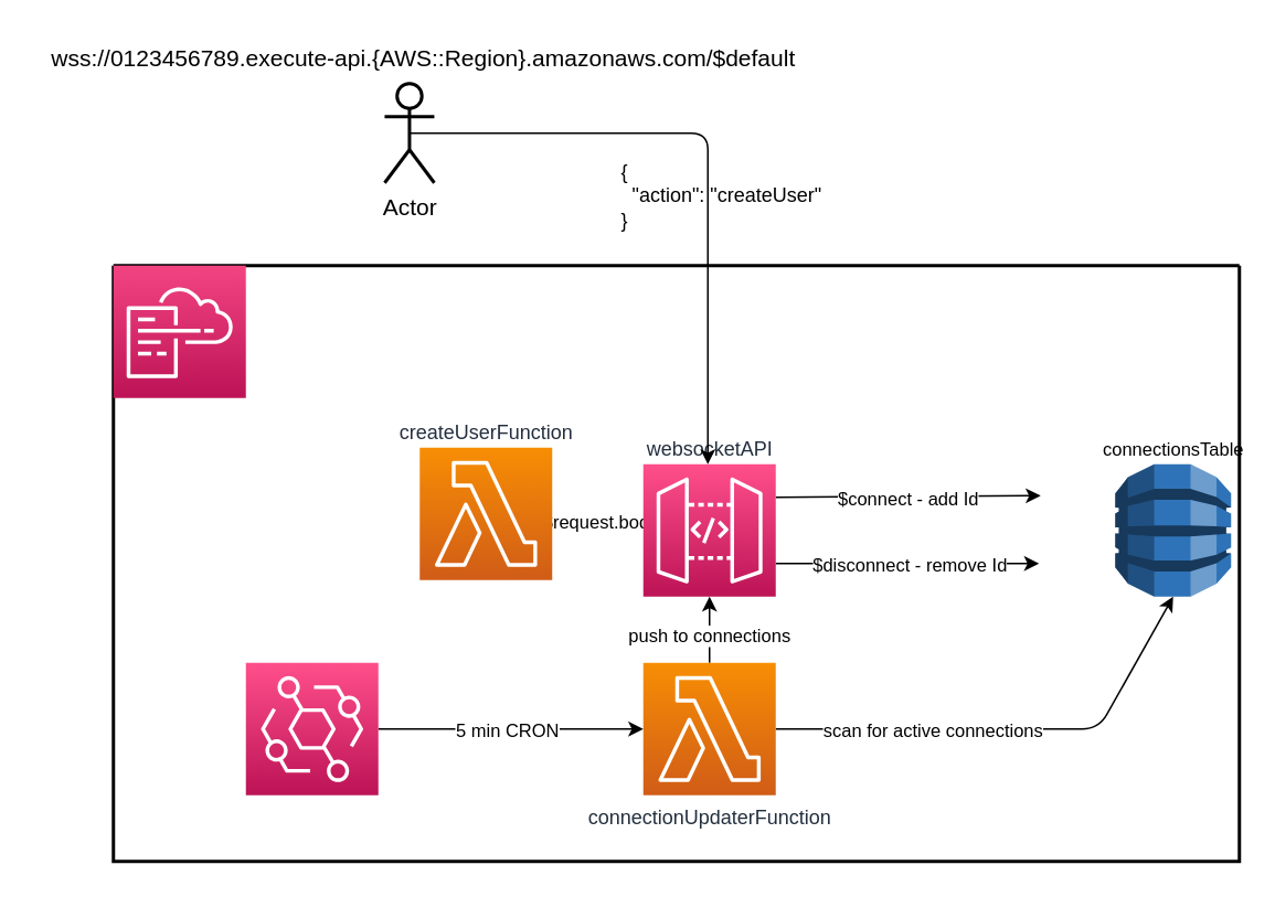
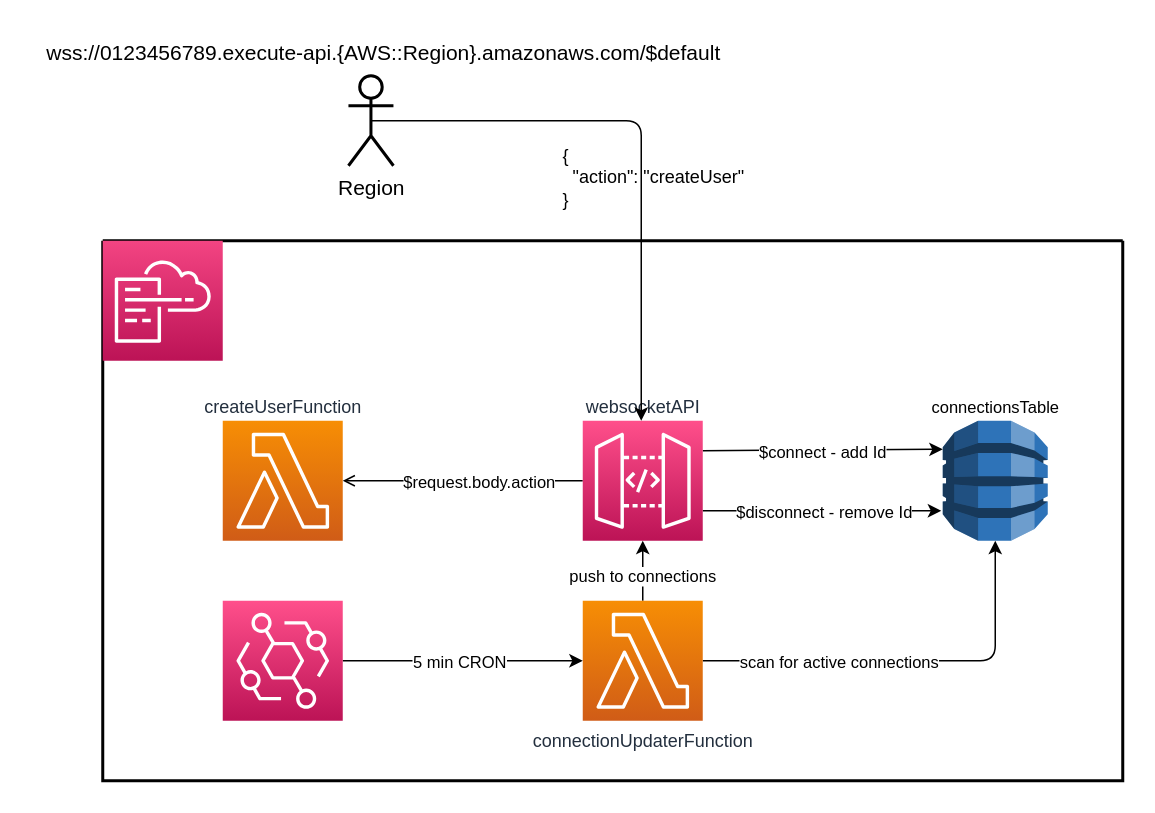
  <mxCell id="0" />
  <mxCell id="1" parent="0" />
  <mxCell id="2" value="" style="swimlane;startSize=0;strokeWidth=2;" parent="1" vertex="1"><mxGeometry x="68" y="160" width="680" height="360" as="geometry" /></mxCell>
  <mxCell id="3" value="" style="sketch=0;points=[[0,0,0],[0.25,0,0],[0.5,0,0],[0.75,0,0],[1,0,0],[0,1,0],[0.25,1,0],[0.5,1,0],[0.75,1,0],[1,1,0],[0,0.25,0],[0,0.5,0],[0,0.75,0],[1,0.25,0],[1,0.5,0],[1,0.75,0]];points=[[0,0,0],[0.25,0,0],[0.5,0,0],[0.75,0,0],[1,0,0],[0,1,0],[0.25,1,0],[0.5,1,0],[0.75,1,0],[1,1,0],[0,0.25,0],[0,0.5,0],[0,0.75,0],[1,0.25,0],[1,0.5,0],[1,0.75,0]];outlineConnect=0;fontColor=#232F3E;gradientColor=#F34482;gradientDirection=north;fillColor=#BC1356;strokeColor=#ffffff;dashed=0;verticalLabelPosition=bottom;verticalAlign=top;align=center;html=1;fontSize=12;fontStyle=0;aspect=fixed;shape=mxgraph.aws4.resourceIcon;resIcon=mxgraph.aws4.cloudformation;" parent="2" vertex="1"><mxGeometry width="80" height="80" as="geometry" /></mxCell>
  <mxCell id="4" style="edgeStyle=none;html=1;exitX=1;exitY=0.75;exitDx=0;exitDy=0;exitPerimeter=0;" edge="1" parent="2" source="11"><mxGeometry relative="1" as="geometry"><mxPoint x="150" y="180" as="sourcePoint" /><mxPoint x="559" y="180" as="targetPoint" /></mxGeometry></mxCell>
  <mxCell id="5" value="$disconnect - remove Id" style="edgeLabel;html=1;align=center;verticalAlign=middle;resizable=0;points=[];" vertex="1" connectable="0" parent="4"><mxGeometry x="-0.103" y="-2" relative="1" as="geometry"><mxPoint x="9" y="-2" as="offset" /></mxGeometry></mxCell>
- <mxCell id="6" value="connectionsTable" style="outlineConnect=0;dashed=0;verticalLabelPosition=top;verticalAlign=bottom;align=center;html=1;shape=mxgraph.aws3.dynamo_db;fillColor=#2E73B8;gradientColor=none;fontSize=11;labelPosition=center;" parent="2" vertex="1"><mxGeometry x="605" y="120" width="70" height="80" as="geometry" /></mxCell>
+ <mxCell id="6" value="connectionsTable" style="outlineConnect=0;dashed=0;verticalLabelPosition=top;verticalAlign=bottom;align=center;html=1;shape=mxgraph.aws3.dynamo_db;fillColor=#2E73B8;gradientColor=none;fontSize=11;labelPosition=center;" parent="2" vertex="1"><mxGeometry x="560" y="120" width="70" height="80" as="geometry" /></mxCell>
  <mxCell id="7" style="edgeStyle=none;html=1;exitX=1;exitY=0.25;exitDx=0;exitDy=0;exitPerimeter=0;" edge="1" parent="2" source="11"><mxGeometry relative="1" as="geometry"><mxPoint x="560" y="139" as="targetPoint" /></mxGeometry></mxCell>
  <mxCell id="8" value="$connect - add Id" style="edgeLabel;html=1;align=center;verticalAlign=middle;resizable=0;points=[];" vertex="1" connectable="0" parent="7"><mxGeometry x="0.748" relative="1" as="geometry"><mxPoint x="-60" y="1" as="offset" /></mxGeometry></mxCell>
  <mxCell id="9" style="edgeStyle=none;html=1;endArrow=open;" edge="1" parent="2" source="11" target="12"><mxGeometry relative="1" as="geometry" /></mxCell>
  <mxCell id="10" value="$request.body.action" style="edgeLabel;html=1;align=center;verticalAlign=middle;resizable=0;points=[];" vertex="1" connectable="0" parent="9"><mxGeometry x="0.125" relative="1" as="geometry"><mxPoint x="20" as="offset" /></mxGeometry></mxCell>
  <mxCell id="11" value="websocketAPI" style="sketch=0;points=[[0,0,0],[0.25,0,0],[0.5,0,0],[0.75,0,0],[1,0,0],[0,1,0],[0.25,1,0],[0.5,1,0],[0.75,1,0],[1,1,0],[0,0.25,0],[0,0.5,0],[0,0.75,0],[1,0.25,0],[1,0.5,0],[1,0.75,0]];outlineConnect=0;fontColor=#232F3E;gradientColor=#FF4F8B;gradientDirection=north;fillColor=#BC1356;strokeColor=#ffffff;dashed=0;verticalLabelPosition=top;verticalAlign=bottom;align=center;html=1;fontSize=12;fontStyle=0;aspect=fixed;shape=mxgraph.aws4.resourceIcon;resIcon=mxgraph.aws4.api_gateway;labelPosition=center;" vertex="1" parent="2"><mxGeometry x="320" y="120" width="80" height="80" as="geometry" /></mxCell>
- <mxCell id="12" value="createUserFunction" style="sketch=0;points=[[0,0,0],[0.25,0,0],[0.5,0,0],[0.75,0,0],[1,0,0],[0,1,0],[0.25,1,0],[0.5,1,0],[0.75,1,0],[1,1,0],[0,0.25,0],[0,0.5,0],[0,0.75,0],[1,0.25,0],[1,0.5,0],[1,0.75,0]];outlineConnect=0;fontColor=#232F3E;gradientColor=#F78E04;gradientDirection=north;fillColor=#D05C17;strokeColor=#ffffff;dashed=0;verticalLabelPosition=top;verticalAlign=bottom;align=center;html=1;fontSize=12;fontStyle=0;aspect=fixed;shape=mxgraph.aws4.resourceIcon;resIcon=mxgraph.aws4.lambda;labelPosition=center;" vertex="1" parent="2"><mxGeometry x="185" y="110" width="80" height="80" as="geometry" /></mxCell>
+ <mxCell id="12" value="createUserFunction" style="sketch=0;points=[[0,0,0],[0.25,0,0],[0.5,0,0],[0.75,0,0],[1,0,0],[0,1,0],[0.25,1,0],[0.5,1,0],[0.75,1,0],[1,1,0],[0,0.25,0],[0,0.5,0],[0,0.75,0],[1,0.25,0],[1,0.5,0],[1,0.75,0]];outlineConnect=0;fontColor=#232F3E;gradientColor=#F78E04;gradientDirection=north;fillColor=#D05C17;strokeColor=#ffffff;dashed=0;verticalLabelPosition=top;verticalAlign=bottom;align=center;html=1;fontSize=12;fontStyle=0;aspect=fixed;shape=mxgraph.aws4.resourceIcon;resIcon=mxgraph.aws4.lambda;labelPosition=center;" vertex="1" parent="2"><mxGeometry x="80" y="120" width="80" height="80" as="geometry" /></mxCell>
  <mxCell id="13" style="edgeStyle=none;html=1;entryX=0.5;entryY=1;entryDx=0;entryDy=0;entryPerimeter=0;" edge="1" parent="2" source="16" target="6"><mxGeometry relative="1" as="geometry"><Array as="points"><mxPoint x="595" y="280" /></Array></mxGeometry></mxCell>
  <mxCell id="14" value="scan for active connections" style="edgeLabel;html=1;align=center;verticalAlign=middle;resizable=0;points=[];" vertex="1" connectable="0" parent="13"><mxGeometry x="-0.239" y="-1" relative="1" as="geometry"><mxPoint x="-15" y="-1" as="offset" /></mxGeometry></mxCell>
  <mxCell id="15" style="edgeStyle=none;html=1;" edge="1" parent="2" source="16" target="11"><mxGeometry relative="1" as="geometry"><Array as="points"><mxPoint x="360" y="220" /></Array></mxGeometry></mxCell>
  <mxCell id="16" value="connectionUpdaterFunction" style="sketch=0;points=[[0,0,0],[0.25,0,0],[0.5,0,0],[0.75,0,0],[1,0,0],[0,1,0],[0.25,1,0],[0.5,1,0],[0.75,1,0],[1,1,0],[0,0.25,0],[0,0.5,0],[0,0.75,0],[1,0.25,0],[1,0.5,0],[1,0.75,0]];outlineConnect=0;fontColor=#232F3E;gradientColor=#F78E04;gradientDirection=north;fillColor=#D05C17;strokeColor=#ffffff;dashed=0;verticalLabelPosition=bottom;verticalAlign=top;align=center;html=1;fontSize=12;fontStyle=0;aspect=fixed;shape=mxgraph.aws4.resourceIcon;resIcon=mxgraph.aws4.lambda;" vertex="1" parent="2"><mxGeometry x="320" y="240" width="80" height="80" as="geometry" /></mxCell>
  <mxCell id="17" value="push to connections" style="edgeLabel;html=1;align=center;verticalAlign=middle;resizable=0;points=[];" vertex="1" connectable="0" parent="2"><mxGeometry x="360.002" y="224" as="geometry"><mxPoint x="-1" y="-1" as="offset" /></mxGeometry></mxCell>
  <mxCell id="18" style="edgeStyle=none;html=1;" edge="1" parent="2" source="20" target="16"><mxGeometry relative="1" as="geometry" /></mxCell>
  <mxCell id="19" value="5 min CRON" style="edgeLabel;html=1;align=center;verticalAlign=middle;resizable=0;points=[];" vertex="1" connectable="0" parent="18"><mxGeometry x="-0.133" relative="1" as="geometry"><mxPoint x="8" as="offset" /></mxGeometry></mxCell>
  <mxCell id="20" value="" style="sketch=0;points=[[0,0,0],[0.25,0,0],[0.5,0,0],[0.75,0,0],[1,0,0],[0,1,0],[0.25,1,0],[0.5,1,0],[0.75,1,0],[1,1,0],[0,0.25,0],[0,0.5,0],[0,0.75,0],[1,0.25,0],[1,0.5,0],[1,0.75,0]];outlineConnect=0;fontColor=#232F3E;gradientColor=#FF4F8B;gradientDirection=north;fillColor=#BC1356;strokeColor=#ffffff;dashed=0;verticalLabelPosition=bottom;verticalAlign=top;align=center;html=1;fontSize=12;fontStyle=0;aspect=fixed;shape=mxgraph.aws4.resourceIcon;resIcon=mxgraph.aws4.eventbridge;" vertex="1" parent="2"><mxGeometry x="80" y="240" width="80" height="80" as="geometry" /></mxCell>
  <mxCell id="21" value="wss://0123456789.execute-api.{AWS::Region}.amazonaws.com/$default" style="text;html=1;align=center;verticalAlign=middle;resizable=0;points=[];autosize=1;strokeColor=none;fillColor=none;fontSize=14;" parent="1" vertex="1"><mxGeometry x="20" y="20" width="470" height="30" as="geometry" /></mxCell>
  <mxCell id="22" style="edgeStyle=none;html=1;exitX=0.5;exitY=0.5;exitDx=0;exitDy=0;exitPerimeter=0;entryX=0.5;entryY=0;entryDx=0;entryDy=0;entryPerimeter=0;fontSize=11;" parent="1" source="23" edge="1"><mxGeometry relative="1" as="geometry"><Array as="points"><mxPoint x="427" y="80" /></Array><mxPoint x="427" y="280" as="targetPoint" /></mxGeometry></mxCell>
- <mxCell id="23" value="Actor" style="shape=umlActor;verticalLabelPosition=bottom;verticalAlign=top;html=1;outlineConnect=0;strokeWidth=2;fontSize=14;" parent="1" vertex="1"><mxGeometry x="231.8" y="50" width="30" height="60" as="geometry" /></mxCell>
+ <mxCell id="23" value="Region" style="shape=umlActor;verticalLabelPosition=bottom;verticalAlign=top;html=1;outlineConnect=0;strokeWidth=2;fontSize=14;" parent="1" vertex="1"><mxGeometry x="231.8" y="50" width="30" height="60" as="geometry" /></mxCell>
  <mxCell id="24" value="{&lt;br&gt;&amp;nbsp; &quot;action&quot;: &quot;createUser&quot;&lt;br&gt;}" style="text;whiteSpace=wrap;html=1;" vertex="1" parent="1"><mxGeometry x="373" y="90" width="150" height="60" as="geometry" /></mxCell>
